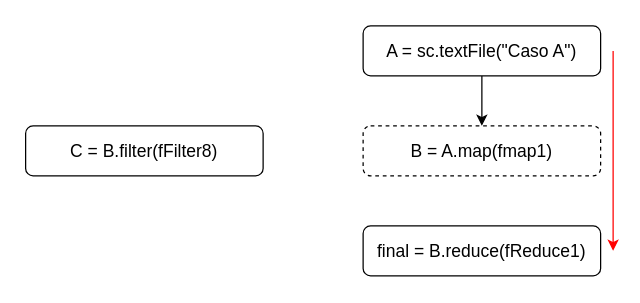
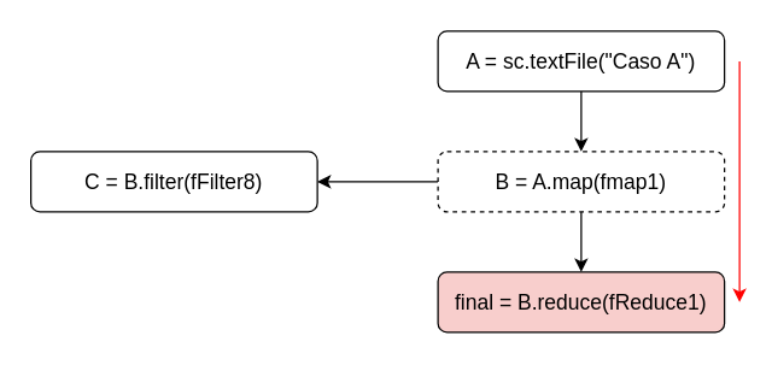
  <mxCell id="0" />
  <mxCell id="1" parent="0" />
  <mxCell id="2" style="edgeStyle=orthogonalEdgeStyle;rounded=0;orthogonalLoop=1;jettySize=auto;html=1;entryX=0.5;entryY=0;entryDx=0;entryDy=0;fontSize=14;" edge="1" parent="1" source="3" target="6"><mxGeometry relative="1" as="geometry" /></mxCell>
  <mxCell id="3" value="&lt;font style=&quot;font-size: 14px;&quot;&gt;A = sc.textFile(&quot;Caso A&quot;)&lt;/font&gt;" style="rounded=1;whiteSpace=wrap;html=1;" vertex="1" parent="1"><mxGeometry x="290" y="20" width="190" height="40" as="geometry" /></mxCell>
+ <mxCell id="4" style="edgeStyle=orthogonalEdgeStyle;rounded=0;orthogonalLoop=1;jettySize=auto;html=1;entryX=0.5;entryY=0;entryDx=0;entryDy=0;fontSize=14;" edge="1" parent="1" source="6" target="8"><mxGeometry relative="1" as="geometry" /></mxCell>
+ <mxCell id="5" style="edgeStyle=orthogonalEdgeStyle;rounded=0;orthogonalLoop=1;jettySize=auto;html=1;entryX=1;entryY=0.5;entryDx=0;entryDy=0;fontSize=14;" edge="1" parent="1" source="6" target="7"><mxGeometry relative="1" as="geometry" /></mxCell>
  <mxCell id="6" value="&lt;font style=&quot;font-size: 14px;&quot;&gt;B = A.map(fmap1)&lt;/font&gt;" style="rounded=1;whiteSpace=wrap;html=1;dashed=1;" vertex="1" parent="1"><mxGeometry x="290" y="100" width="190" height="40" as="geometry" /></mxCell>
  <mxCell id="7" value="&lt;font style=&quot;font-size: 14px;&quot;&gt;C = B.filter(fFilter8)&lt;/font&gt;" style="rounded=1;whiteSpace=wrap;html=1;" vertex="1" parent="1"><mxGeometry x="20" y="100" width="190" height="40" as="geometry" /></mxCell>
- <mxCell id="8" value="&lt;font style=&quot;font-size: 14px;&quot;&gt;final = B.reduce(fReduce1)&lt;/font&gt;" style="rounded=1;whiteSpace=wrap;html=1;" vertex="1" parent="1"><mxGeometry x="290" y="180" width="190" height="40" as="geometry" /></mxCell>
+ <mxCell id="8" value="&lt;font style=&quot;font-size: 14px;&quot;&gt;final = B.reduce(fReduce1)&lt;/font&gt;" style="rounded=1;whiteSpace=wrap;html=1;fillColor=#f8cecc;" vertex="1" parent="1"><mxGeometry x="290" y="180" width="190" height="40" as="geometry" /></mxCell>
  <mxCell id="9" value="" style="endArrow=classic;html=1;rounded=0;fontSize=14;strokeColor=#FF0000;" edge="1" parent="1"><mxGeometry width="50" height="50" relative="1" as="geometry"><mxPoint x="490" y="40" as="sourcePoint" /><mxPoint x="490" y="200" as="targetPoint" /></mxGeometry></mxCell>
